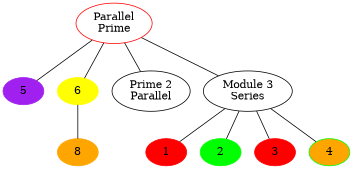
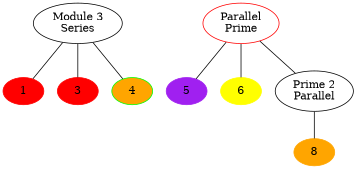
  graph {
    node [color=red style=filled]
    1
-   2 [color=green]
    3
    4 [color=green fillcolor=orange]
    5 [color=purple]
    6 [color=yellow]
    8 [color=orange]
    n8 [label="Parallel\nPrime" style=""]
    n9 [label="Prime 2\nParallel" color="" style=""]
    n10 [label="Module 3\nSeries" color="" style=""]
    subgraph sub_1 {
      1
-     2
      3
      4
      5
      6
      8
    }
    n8 -- 5
    n8 -- 6
    n8 -- n9
-   n8 -- n10
-   6 -- 8
+   n9 -- 8
    n10 -- 1
-   n10 -- 2
    n10 -- 3
    n10 -- 4
  }
